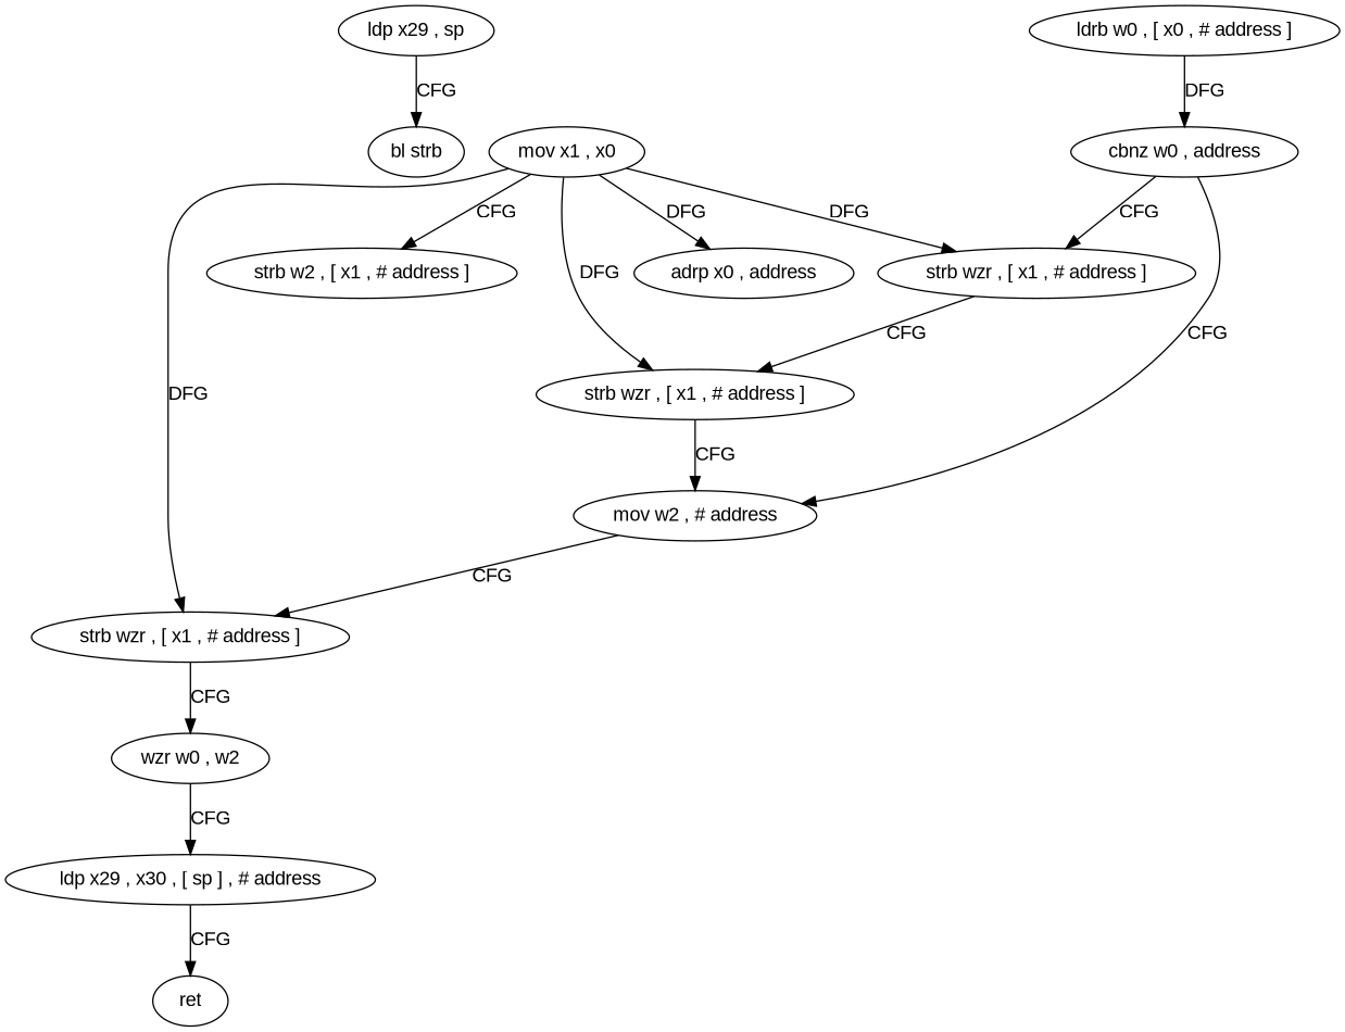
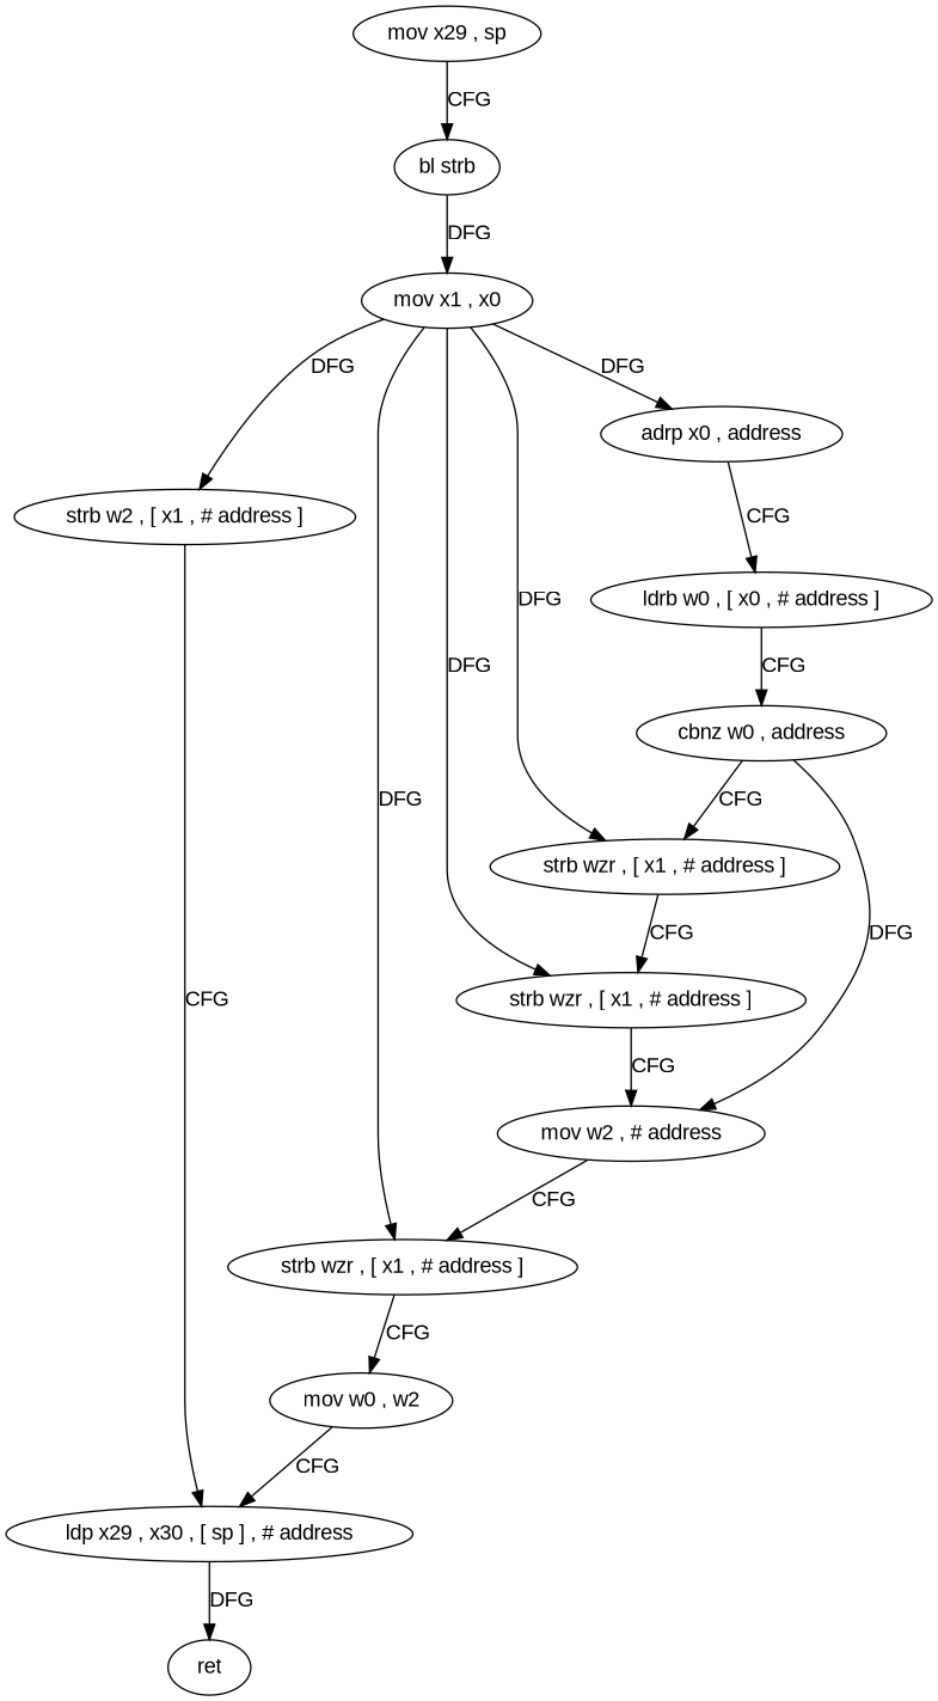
  digraph {
    fontname="Liberation Sans"
    node [fontname="Liberation Sans"]
    edge [fontname="Liberation Sans"]
-   n1 [label="ldp x29 , sp"]
+   n1 [label="mov x29 , sp"]
    n2 [label="bl strb"]
    n3 [label="mov x1 , x0"]
    n4 [label="adrp x0 , address"]
    n5 [label="strb wzr , [ x1 , # address ]"]
    n6 [label="strb wzr , [ x1 , # address ]"]
    n7 [label="strb w2 , [ x1 , # address ]"]
    n8 [label="strb wzr , [ x1 , # address ]"]
    n9 [label="ldrb w0 , [ x0 , # address ]"]
-   n10 [label="wzr w0 , w2"]
+   n10 [label="mov w0 , w2"]
    n11 [label="ldp x29 , x30 , [ sp ] , # address"]
    n12 [label="mov w2 , # address"]
    n13 [label="cbnz w0 , address"]
    n14 [label=ret]
    n1 -> n2 [label=CFG]
+   n2 -> n3 [label=DFG]
    n3 -> n4 [label=DFG]
    n3 -> n5 [label=DFG]
    n3 -> n6 [label=DFG]
-   n3 -> n7 [label=CFG]
+   n3 -> n7 [label=DFG]
    n3 -> n8 [label=DFG]
+   n4 -> n9 [label=CFG]
    n5 -> n8 [label=CFG]
    n6 -> n10 [label=CFG]
+   n7 -> n11 [label=CFG]
    n8 -> n12 [label=CFG]
-   n9 -> n13 [label=DFG]
+   n9 -> n13 [label=CFG]
    n10 -> n11 [label=CFG]
-   n11 -> n14 [label=CFG]
+   n11 -> n14 [label=DFG]
    n12 -> n6 [label=CFG]
    n13 -> n5 [label=CFG]
-   n13 -> n12 [label=CFG]
+   n13 -> n12 [label=DFG]
  }
